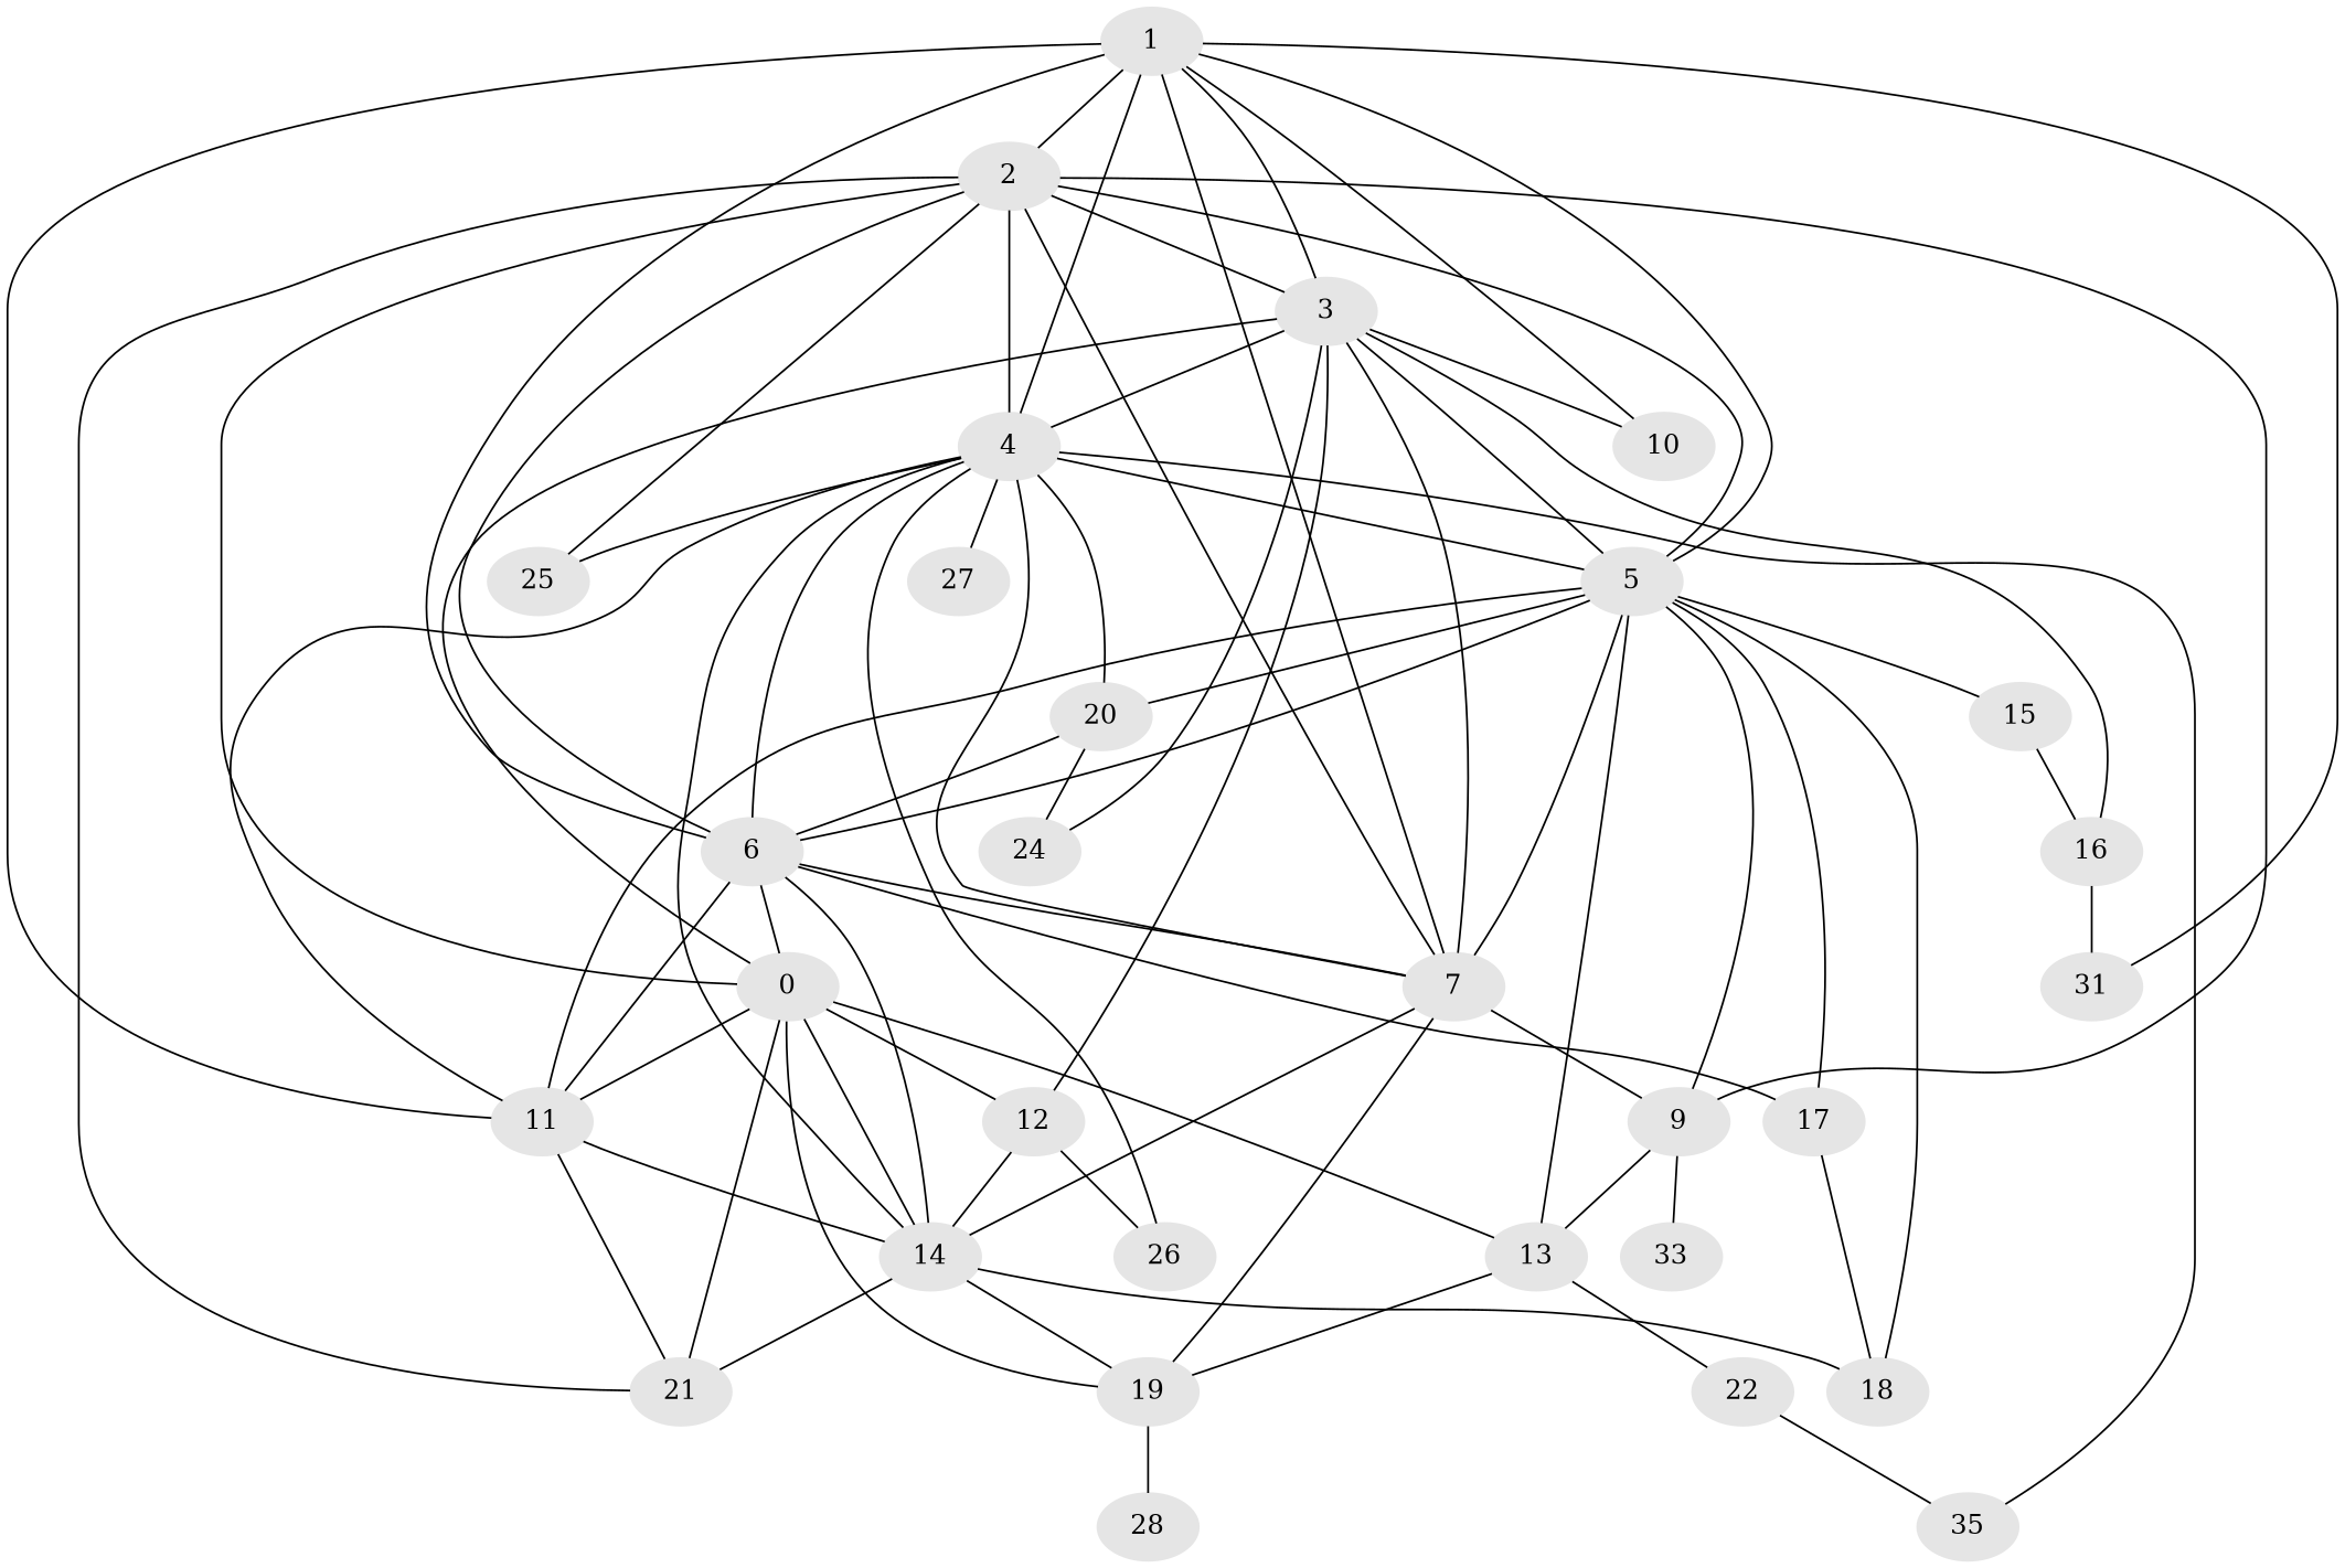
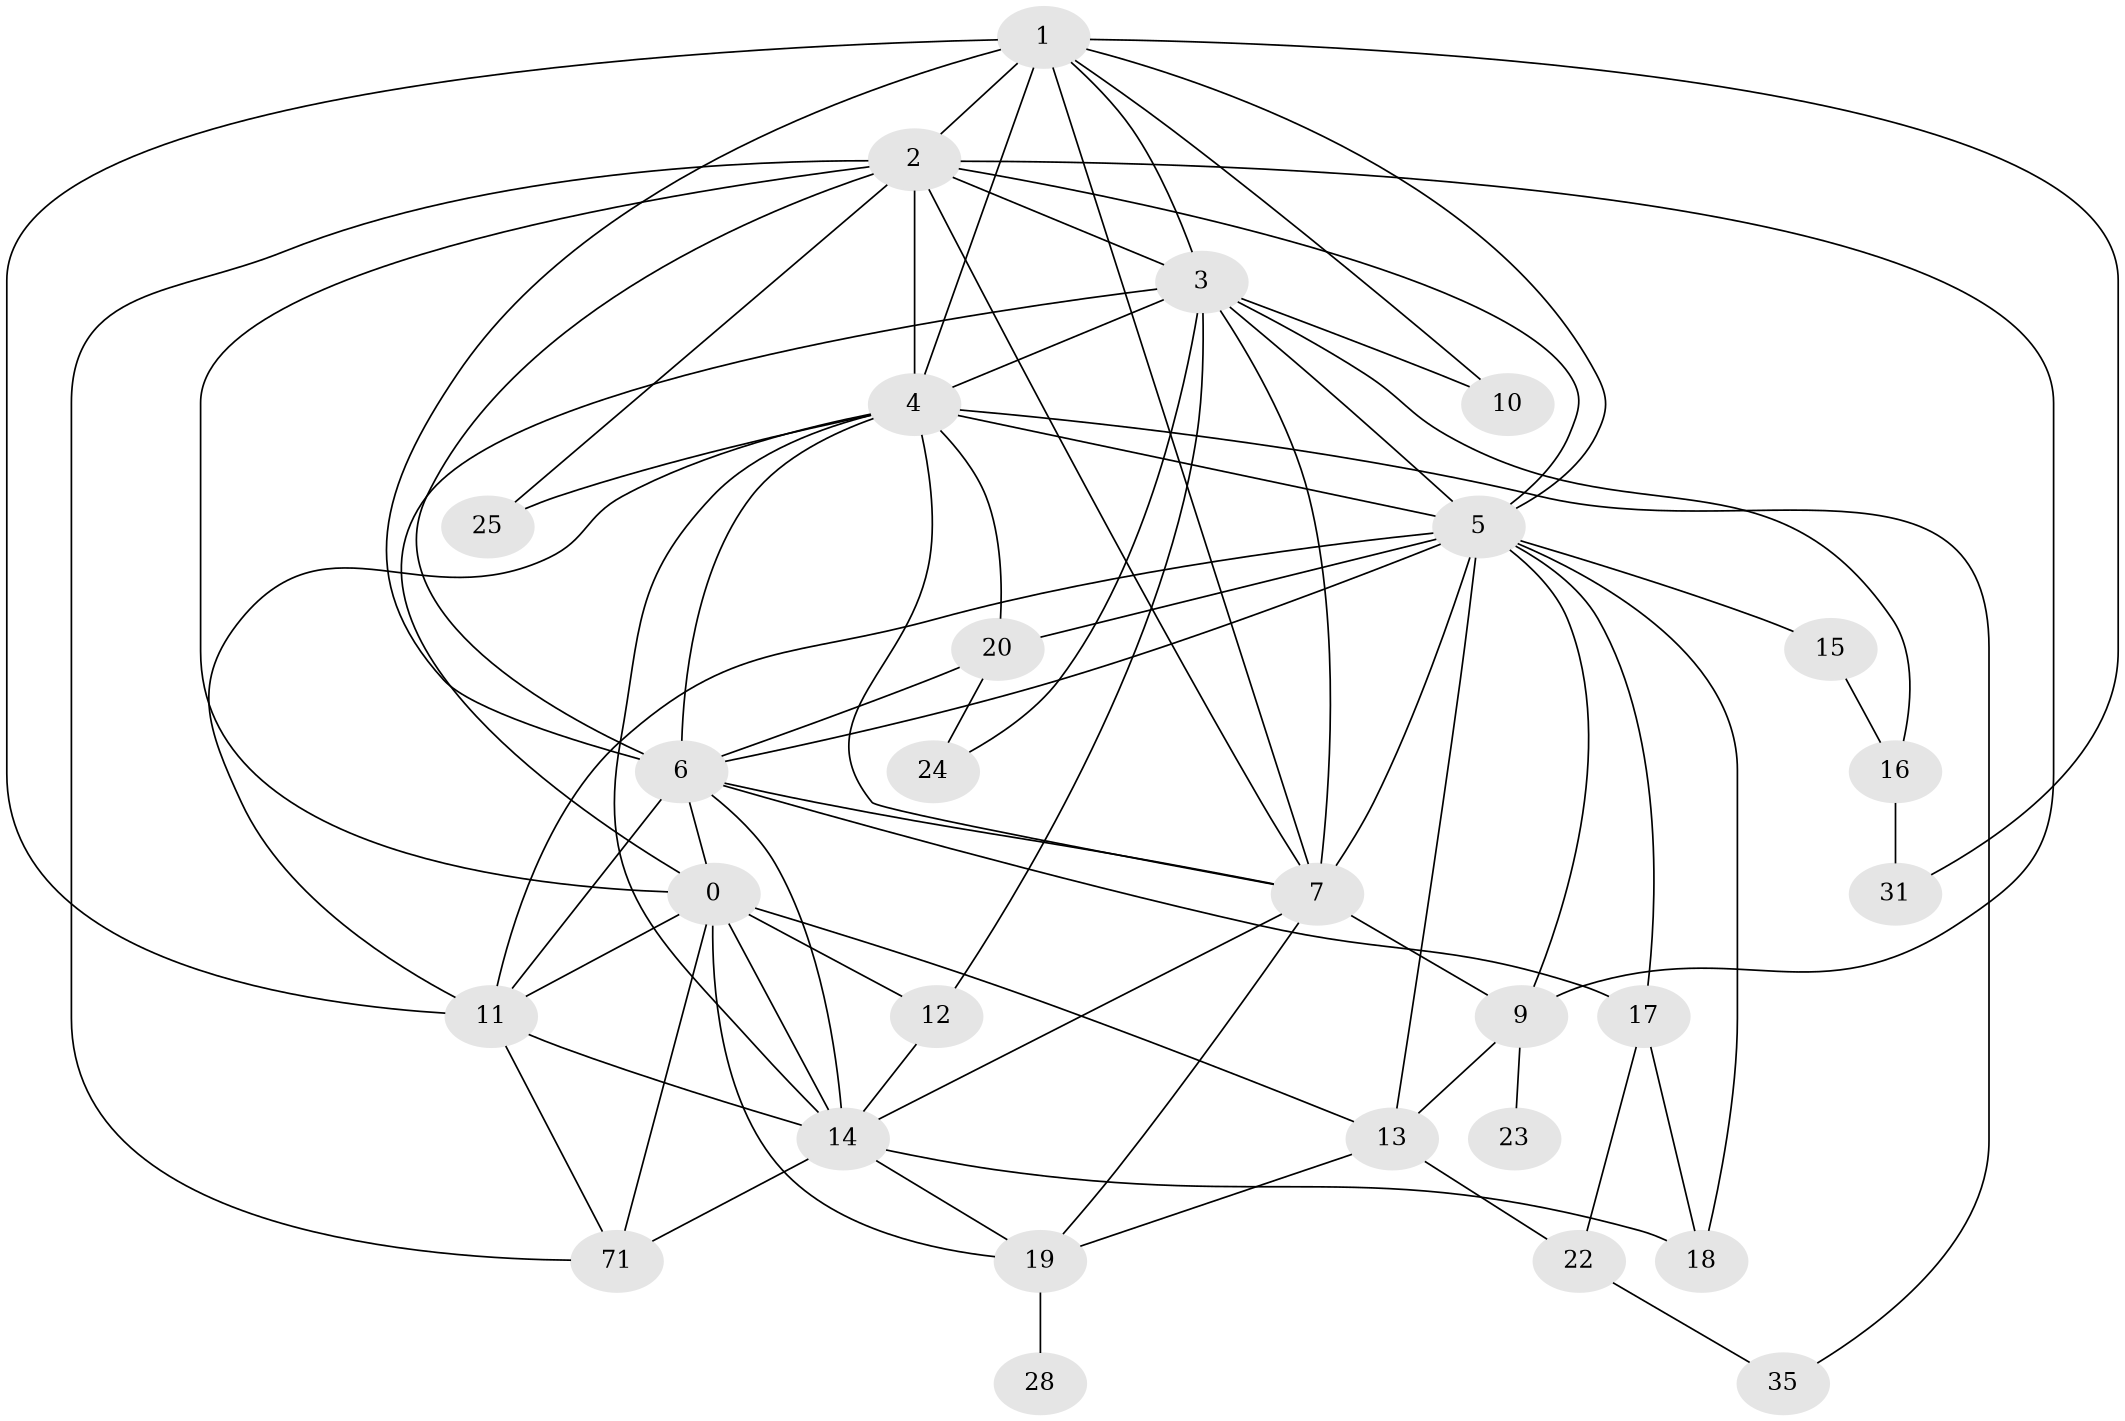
  graph {
    node [color=gray90 style=filled]
    edge [weight=1.0]
    1
    2
    3
    4
    5
    6
    7
    10
    11
    31
    n11 [label=0]
    9
-   21
+   21 [label=71]
    25
    12
    16
    24
    14
    20
-   26
-   27
    n22 [label=35]
    13
    15
    17
    18
    19
-   23 [label=33]
+   23
    22
    28
    1 -- 2 [weight=3.0]
    1 -- 3
    1 -- 4
    1 -- 5 [weight=2.0]
    1 -- 6 [weight=2.0]
    1 -- 7
    1 -- 10
    1 -- 11
    1 -- 31
    2 -- 3 [weight=3.0]
    2 -- 4 [weight=3.0]
    2 -- 5 [weight=4.0]
    2 -- 6 [weight=4.0]
    2 -- 7 [weight=2.0]
    2 -- n11 [weight=6.0]
    2 -- 9
    2 -- 21
    2 -- 25
    3 -- 4
    3 -- 5 [weight=2.0]
    3 -- 7 [weight=2.0]
    3 -- 10
    3 -- n11 [weight=2.0]
    3 -- 12
    3 -- 16
    3 -- 24
    4 -- 5 [weight=2.0]
    4 -- 6 [weight=2.0]
    4 -- 7
    4 -- 11
    4 -- 25
    4 -- 14
    4 -- 20
-   4 -- 26
-   4 -- 27
    4 -- n22
    5 -- 6 [weight=4.0]
    5 -- 7 [weight=6.0]
    5 -- 11 [weight=2.0]
    5 -- 9
    5 -- 20
    5 -- 13
    5 -- 15
    5 -- 17
    5 -- 18
    6 -- 7 [weight=3.0]
    6 -- 11 [weight=7.0]
    6 -- n11
    6 -- 14
    6 -- 17
    7 -- 9
    7 -- 14
    7 -- 19
    11 -- 21
    11 -- 14
    n11 -- 11
    n11 -- 21
    n11 -- 12
    n11 -- 14
    n11 -- 13
    n11 -- 19
    9 -- 13
    9 -- 23
    12 -- 14
-   12 -- 26
    16 -- 31
    14 -- 21
    14 -- 18
    14 -- 19
    20 -- 6 [weight=2.0]
    20 -- 24
    13 -- 19
    13 -- 22
    15 -- 16
    17 -- 18
+   17 -- 22
    19 -- 28
    22 -- n22
  }
